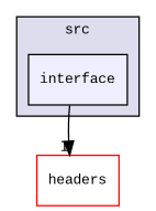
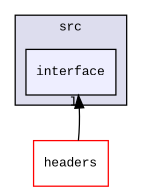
  digraph {
    compound=true
    fontname="Liberation Mono"
    node [fontname="Liberation Mono" fontsize=10 shape=box style=filled]
    n1 [fillcolor="#eeeeff" label=interface pencolor=black]
    n2 [color=red fillcolor=white label=headers]
    subgraph cluster_1 {
      bgcolor="#ddddee"
      fontsize=10
      label=src
      pencolor=black
      n1
    }
-   n1 -> n2 [headlabel=1 labeldistance=1.5 labelfontname=Helvetica labelfontsize=10 fontname="Liberation Mono"]
+   n2 -> n1 [headlabel=1 labeldistance=1.5 labelfontname=Helvetica labelfontsize=10 fontname="Liberation Mono"]
  }
